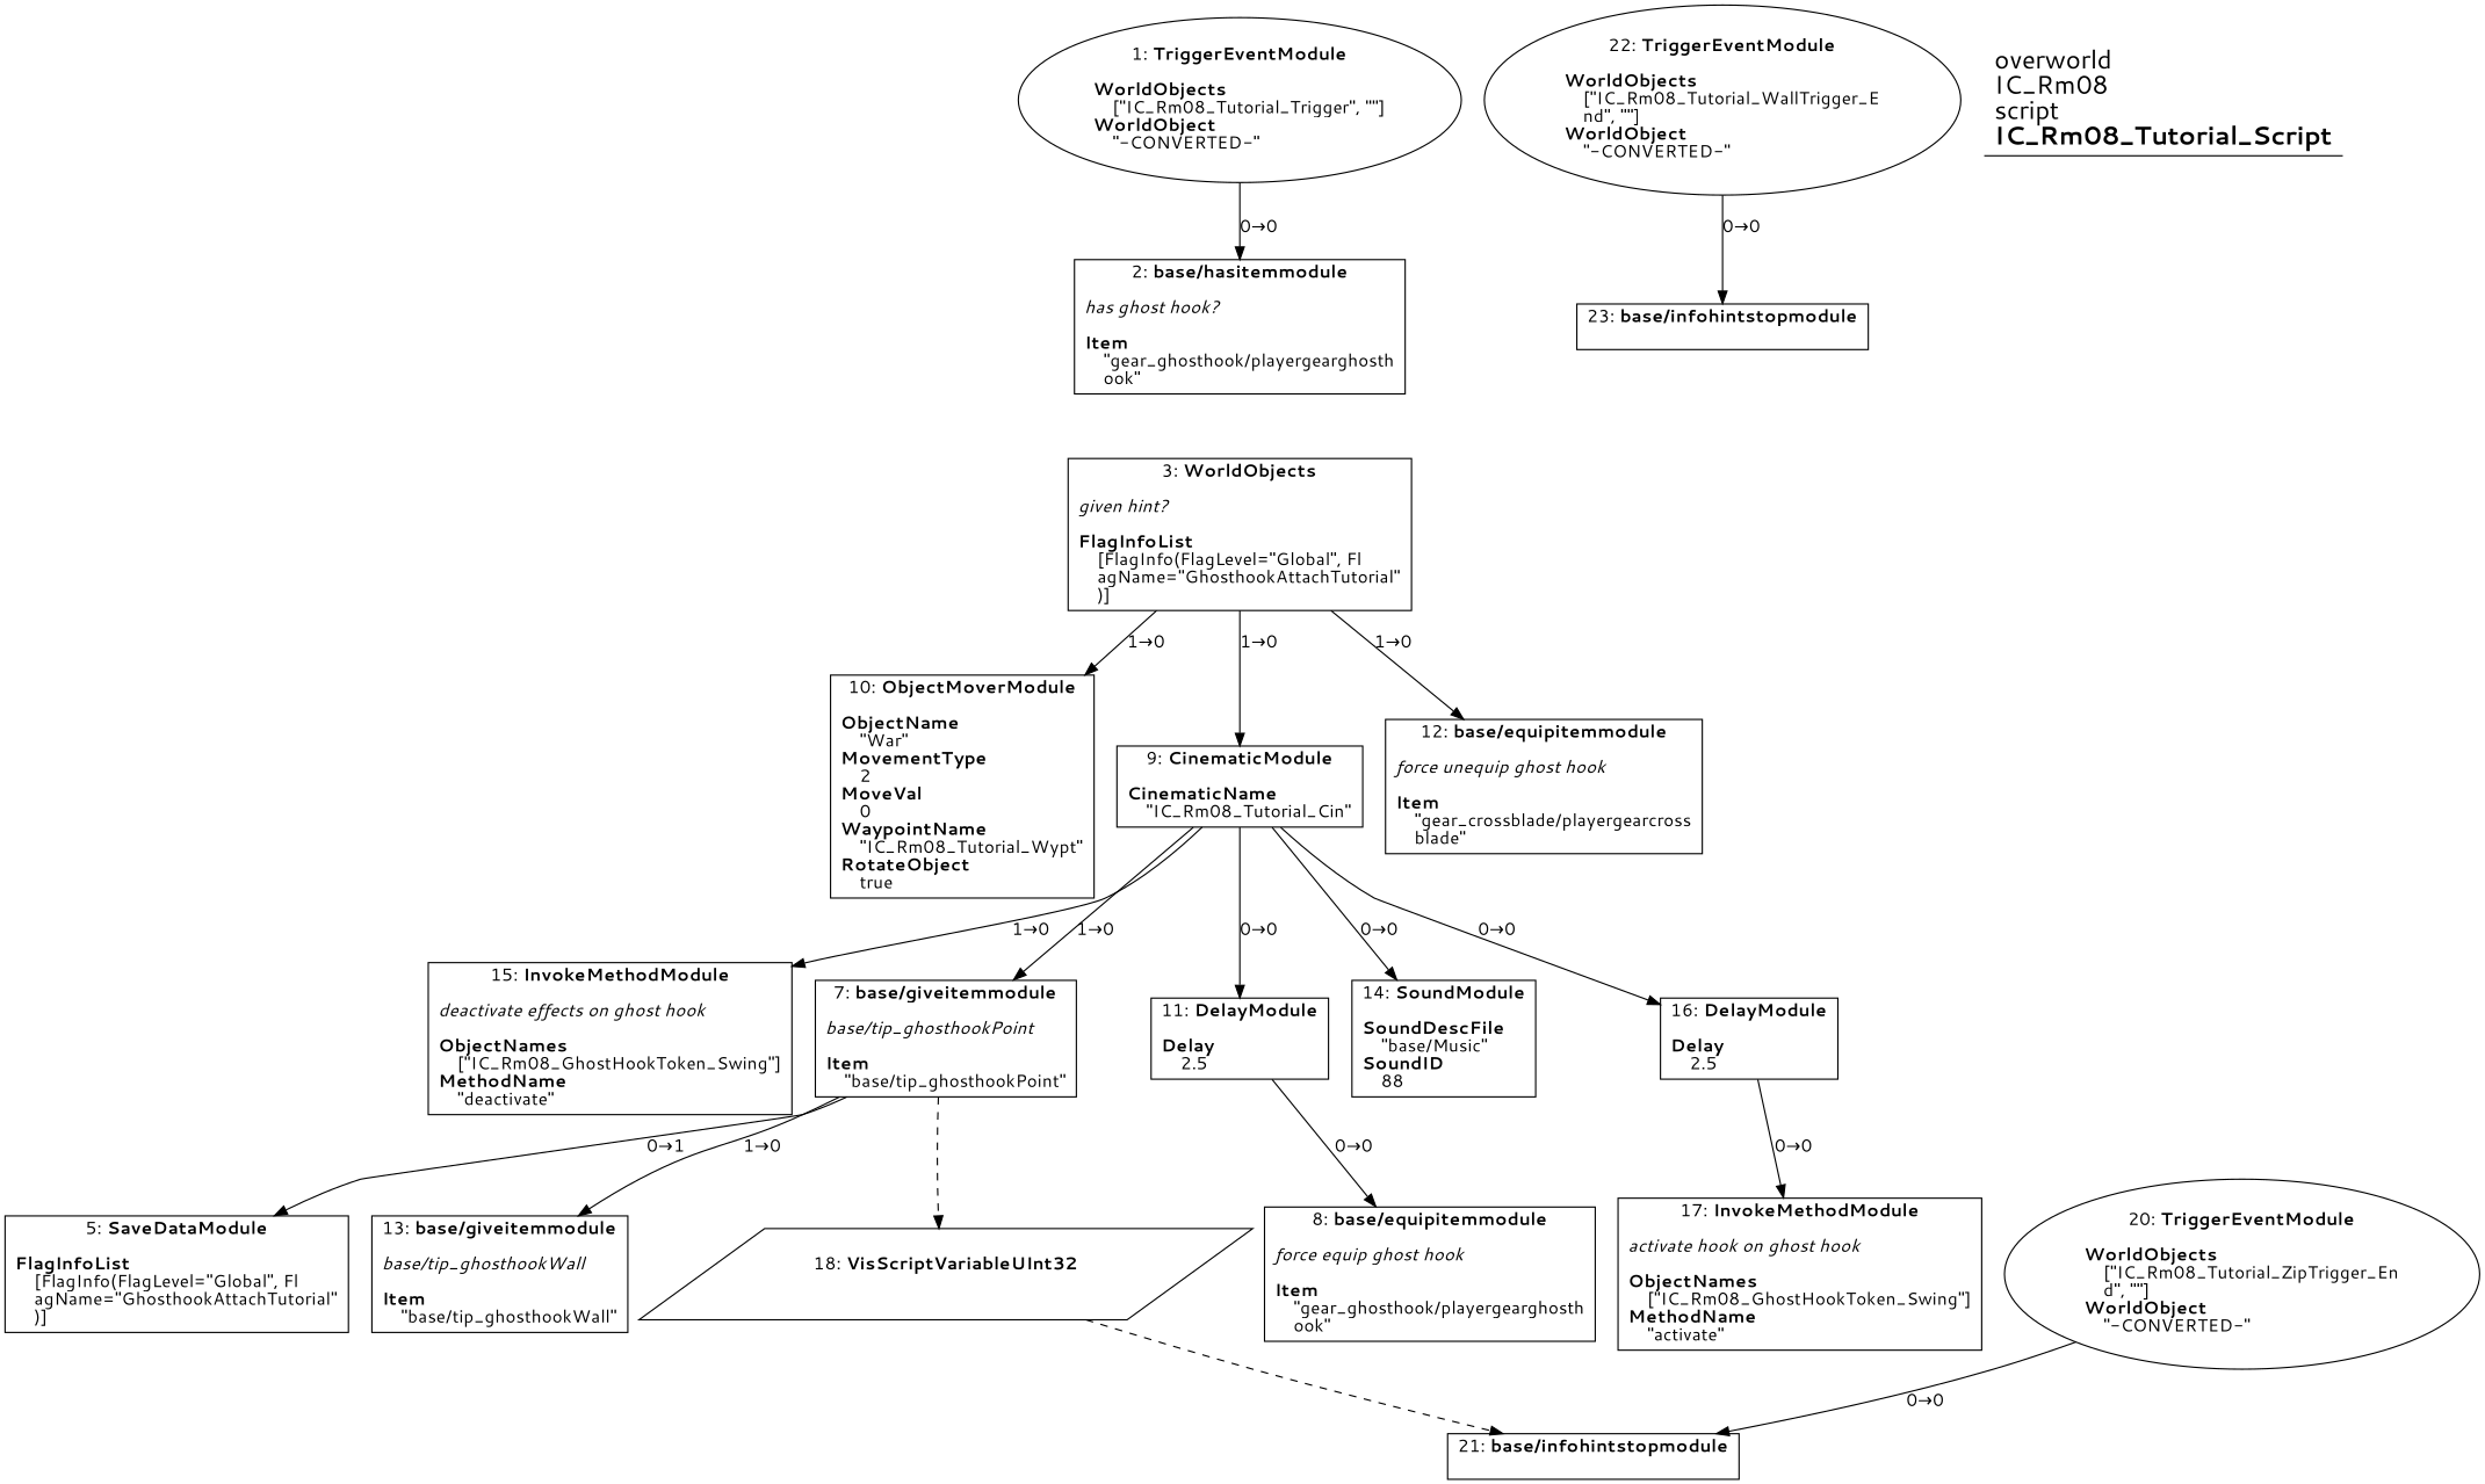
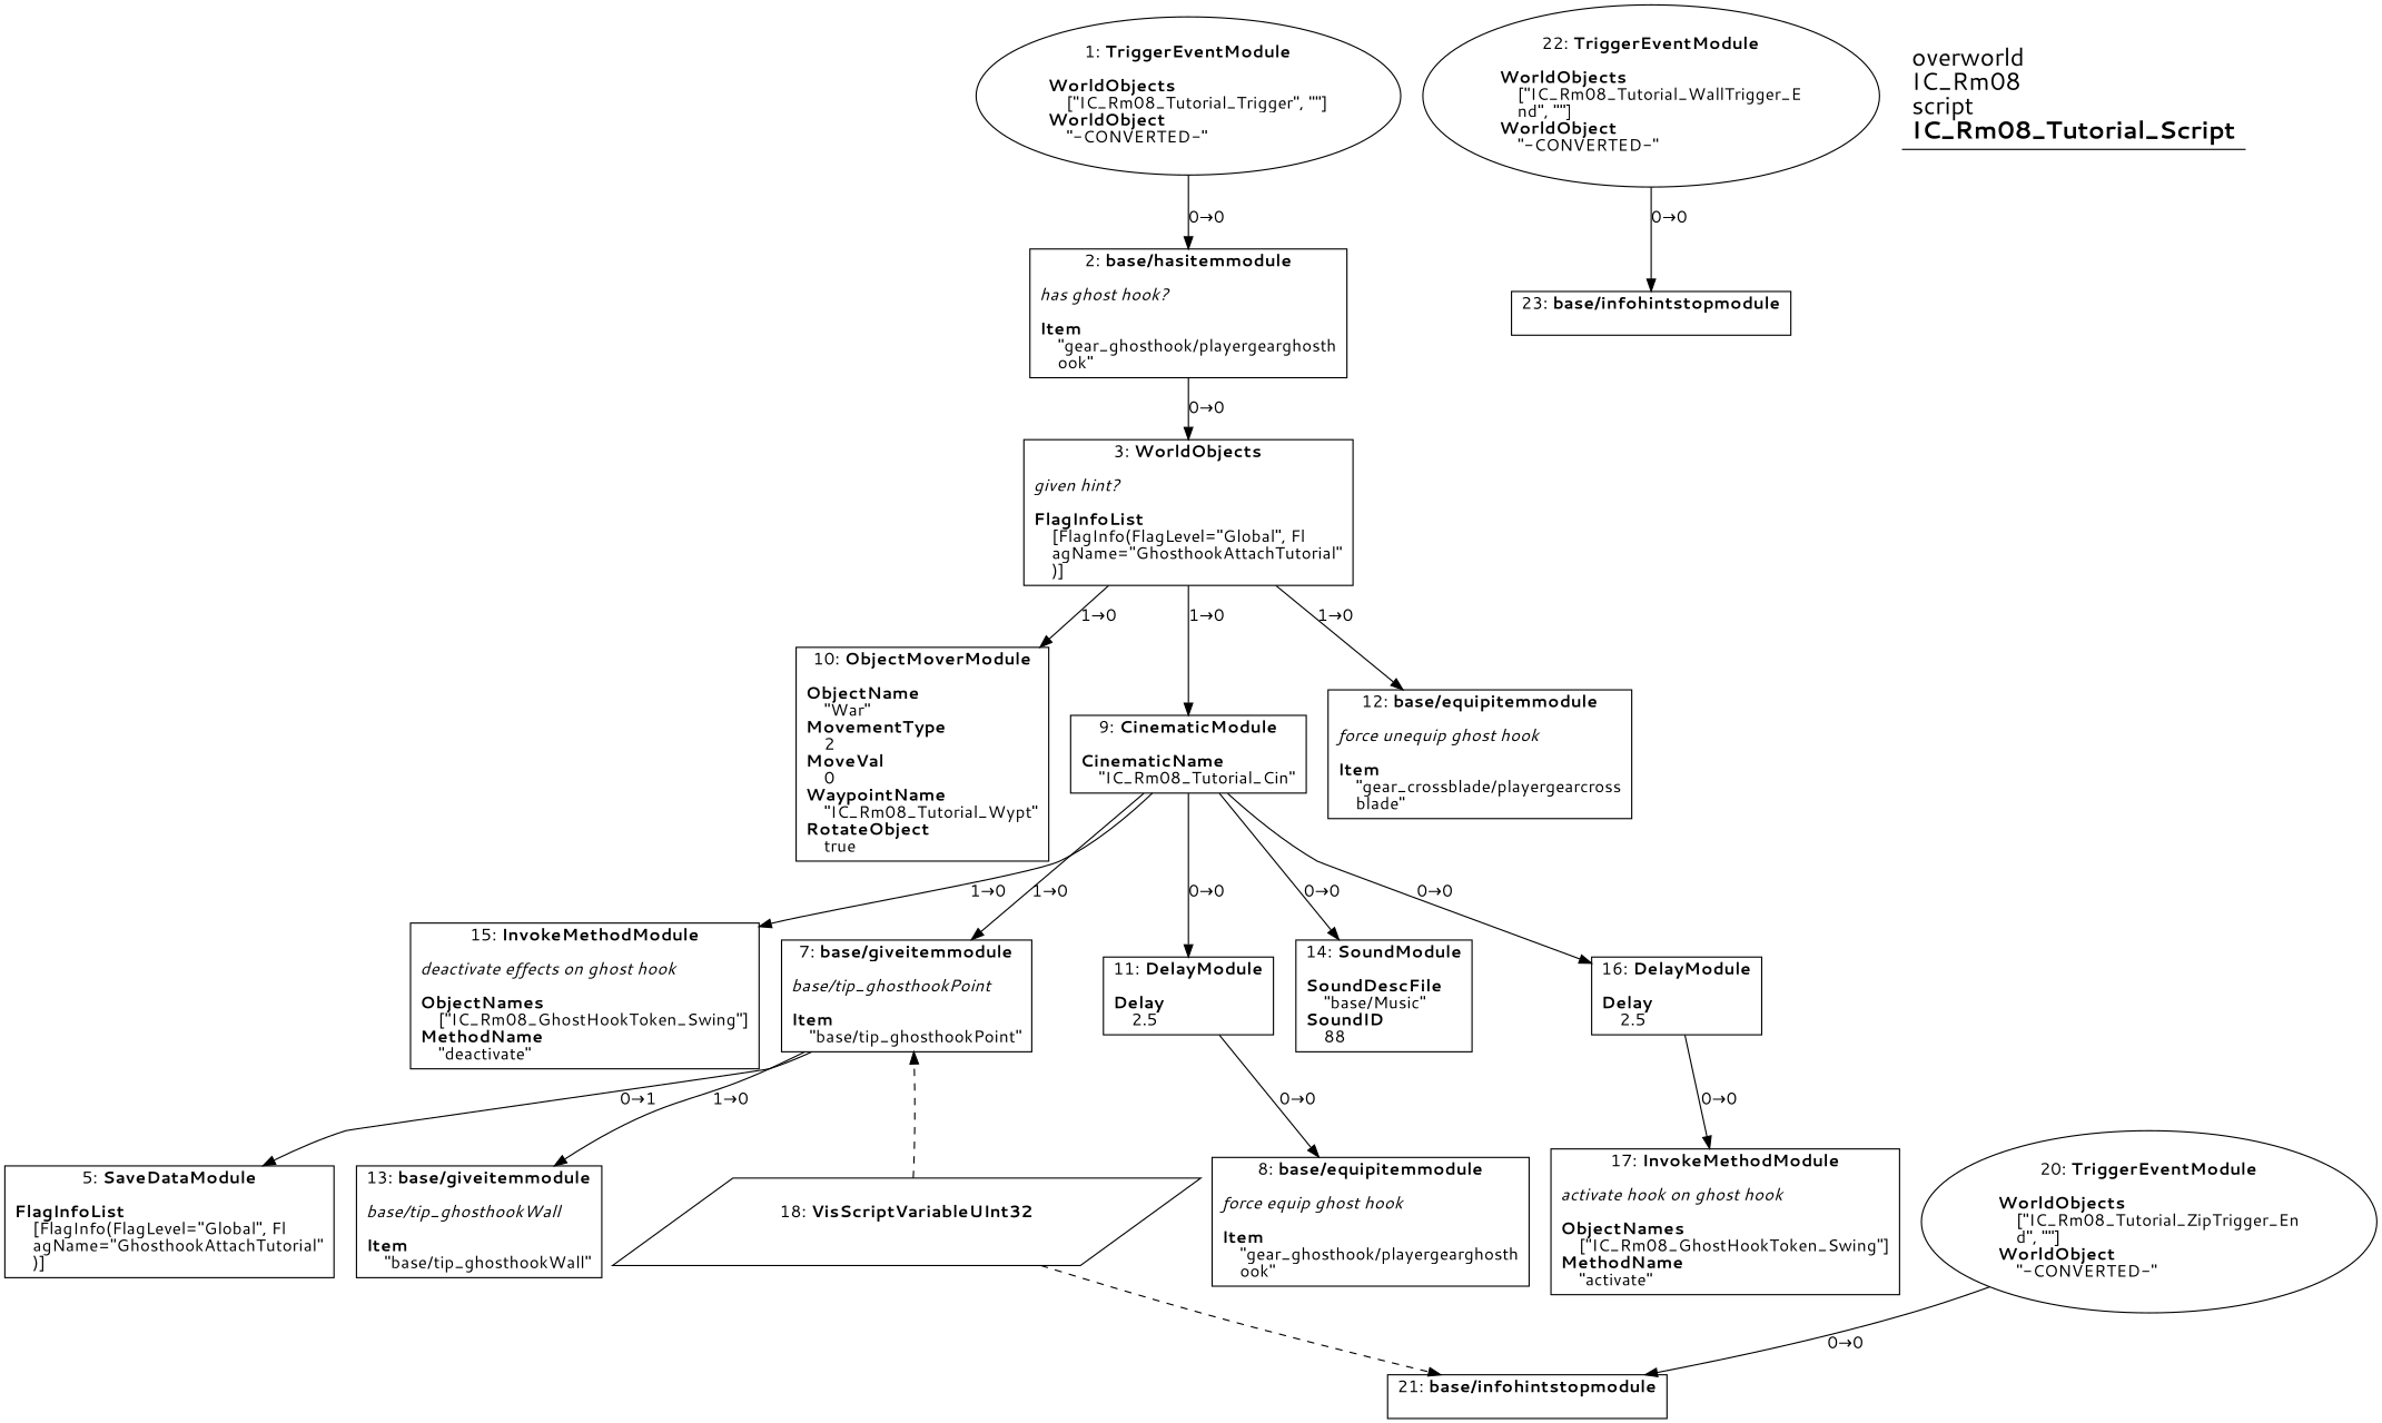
  digraph {
    fontname="Segoe UI"
    splines=spline
    node [fontname="Segoe UI" shape=box]
    edge [fontname="Segoe UI"]
    n1 [label=<1: <b>TriggerEventModule</b><br/><br/><b>WorldObjects</b><br align="left"/>    [&quot;IC_Rm08_Tutorial_Trigger&quot;, &quot;&quot;]<br align="left"/><b>WorldObject</b><br align="left"/>    &quot;-CONVERTED-&quot;<br align="left"/>> shape=oval]
    n2 [label=<2: <b>base/hasitemmodule</b><br/><br/><i>has ghost hook?<br align="left"/></i><br align="left"/><b>Item</b><br align="left"/>    &quot;gear_ghosthook/playergearghosth<br align="left"/>    ook&quot;<br align="left"/>>]
    n3 [label=<3: <b>WorldObjects</b><br/><br/><i>given hint?<br align="left"/></i><br align="left"/><b>FlagInfoList</b><br align="left"/>    [FlagInfo(FlagLevel=&quot;Global&quot;, Fl<br align="left"/>    agName=&quot;GhosthookAttachTutorial&quot;<br align="left"/>    )]<br align="left"/>>]
    n4 [label=<10: <b>ObjectMoverModule</b><br/><br/><b>ObjectName</b><br align="left"/>    &quot;War&quot;<br align="left"/><b>MovementType</b><br align="left"/>    2<br align="left"/><b>MoveVal</b><br align="left"/>    0<br align="left"/><b>WaypointName</b><br align="left"/>    &quot;IC_Rm08_Tutorial_Wypt&quot;<br align="left"/><b>RotateObject</b><br align="left"/>    true<br align="left"/>>]
    n5 [label=<9: <b>CinematicModule</b><br/><br/><b>CinematicName</b><br align="left"/>    &quot;IC_Rm08_Tutorial_Cin&quot;<br align="left"/>>]
    n6 [label=<12: <b>base/equipitemmodule</b><br/><br/><i>force unequip ghost hook<br align="left"/></i><br align="left"/><b>Item</b><br align="left"/>    &quot;gear_crossblade/playergearcross<br align="left"/>    blade&quot;<br align="left"/>>]
    n7 [label=<15: <b>InvokeMethodModule</b><br/><br/><i>deactivate effects on ghost hook<br align="left"/></i><br align="left"/><b>ObjectNames</b><br align="left"/>    [&quot;IC_Rm08_GhostHookToken_Swing&quot;]<br align="left"/><b>MethodName</b><br align="left"/>    &quot;deactivate&quot;<br align="left"/>>]
    n8 [label=<7: <b>base/giveitemmodule</b><br/><br/><i>base/tip_ghosthookPoint<br align="left"/></i><br align="left"/><b>Item</b><br align="left"/>    &quot;base/tip_ghosthookPoint&quot;<br align="left"/>>]
    n9 [label=<11: <b>DelayModule</b><br/><br/><b>Delay</b><br align="left"/>    2.5<br align="left"/>>]
    n10 [label=<14: <b>SoundModule</b><br/><br/><b>SoundDescFile</b><br align="left"/>    &quot;base/Music&quot;<br align="left"/><b>SoundID</b><br align="left"/>    88<br align="left"/>>]
    n11 [label=<16: <b>DelayModule</b><br/><br/><b>Delay</b><br align="left"/>    2.5<br align="left"/>>]
    n12 [label=<5: <b>SaveDataModule</b><br/><br/><b>FlagInfoList</b><br align="left"/>    [FlagInfo(FlagLevel=&quot;Global&quot;, Fl<br align="left"/>    agName=&quot;GhosthookAttachTutorial&quot;<br align="left"/>    )]<br align="left"/>>]
    n13 [label=<13: <b>base/giveitemmodule</b><br/><br/><i>base/tip_ghosthookWall<br align="left"/></i><br align="left"/><b>Item</b><br align="left"/>    &quot;base/tip_ghosthookWall&quot;<br align="left"/>>]
    n14 [label=<18: <b>VisScriptVariableUInt32</b><br/><br/>> shape=parallelogram]
    n15 [label=<8: <b>base/equipitemmodule</b><br/><br/><i>force equip ghost hook<br align="left"/></i><br align="left"/><b>Item</b><br align="left"/>    &quot;gear_ghosthook/playergearghosth<br align="left"/>    ook&quot;<br align="left"/>>]
    n16 [label=<17: <b>InvokeMethodModule</b><br/><br/><i>activate hook on ghost hook<br align="left"/></i><br align="left"/><b>ObjectNames</b><br align="left"/>    [&quot;IC_Rm08_GhostHookToken_Swing&quot;]<br align="left"/><b>MethodName</b><br align="left"/>    &quot;activate&quot;<br align="left"/>>]
    n17 [label=<21: <b>base/infohintstopmodule</b><br/><br/>>]
    n18 [label=<23: <b>base/infohintstopmodule</b><br/><br/>>]
    n19 [label=<20: <b>TriggerEventModule</b><br/><br/><b>WorldObjects</b><br align="left"/>    [&quot;IC_Rm08_Tutorial_ZipTrigger_En<br align="left"/>    d&quot;, &quot;&quot;]<br align="left"/><b>WorldObject</b><br align="left"/>    &quot;-CONVERTED-&quot;<br align="left"/>> shape=oval]
    n20 [label=<22: <b>TriggerEventModule</b><br/><br/><b>WorldObjects</b><br align="left"/>    [&quot;IC_Rm08_Tutorial_WallTrigger_E<br align="left"/>    nd&quot;, &quot;&quot;]<br align="left"/><b>WorldObject</b><br align="left"/>    &quot;-CONVERTED-&quot;<br align="left"/>> shape=oval]
    n21 [label=<<font point-size="20">overworld<br align="left"/>IC_Rm08<br align="left"/>script<br align="left"/><b>IC_Rm08_Tutorial_Script</b><br align="left"/></font>> shape=underline]
    n1 -> n2 [label="0→0"]
+   n2 -> n3 [label="0→0"]
    n3 -> n4 [label="1→0"]
    n3 -> n5 [label="1→0"]
    n3 -> n6 [label="1→0"]
    n5 -> n7 [label="1→0"]
    n5 -> n8 [label="1→0"]
    n5 -> n9 [label="0→0"]
    n5 -> n10 [label="0→0"]
    n5 -> n11 [label="0→0"]
    n8 -> n12 [label="0→1"]
    n8 -> n13 [label="1→0"]
-   n8 -> n14 [style=dashed]
+   n14 -> n8 [style=dashed]
    n9 -> n15 [label="0→0"]
    n11 -> n16 [label="0→0"]
    n14 -> n17 [style=dashed]
    n19 -> n17 [label="0→0"]
    n20 -> n18 [label="0→0"]
  }
